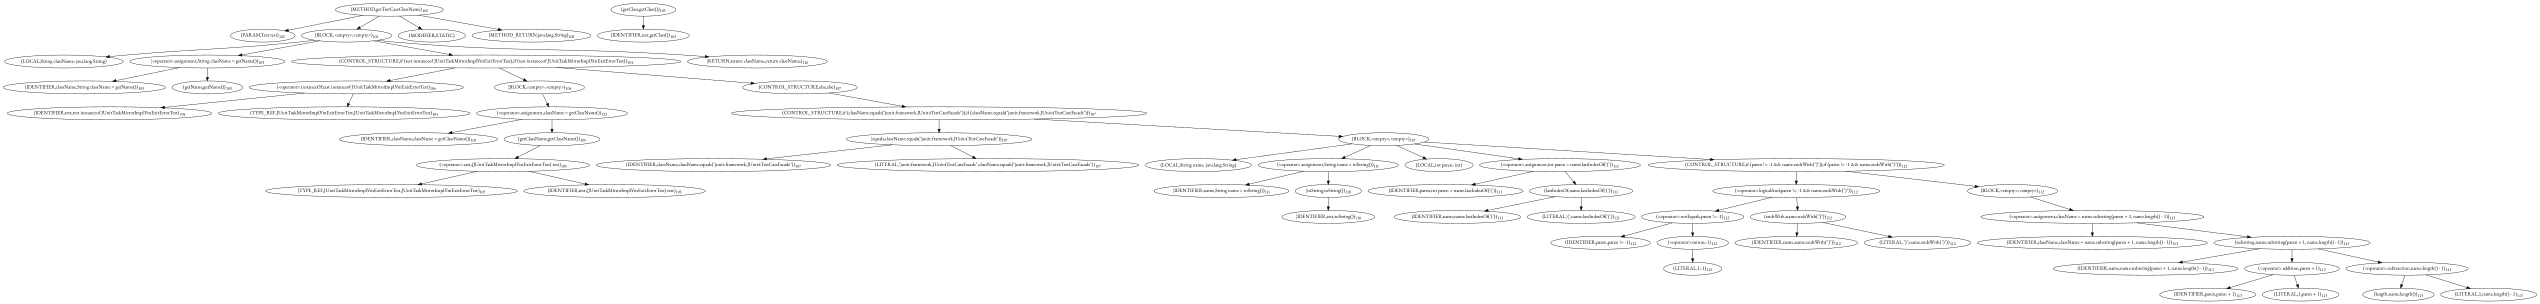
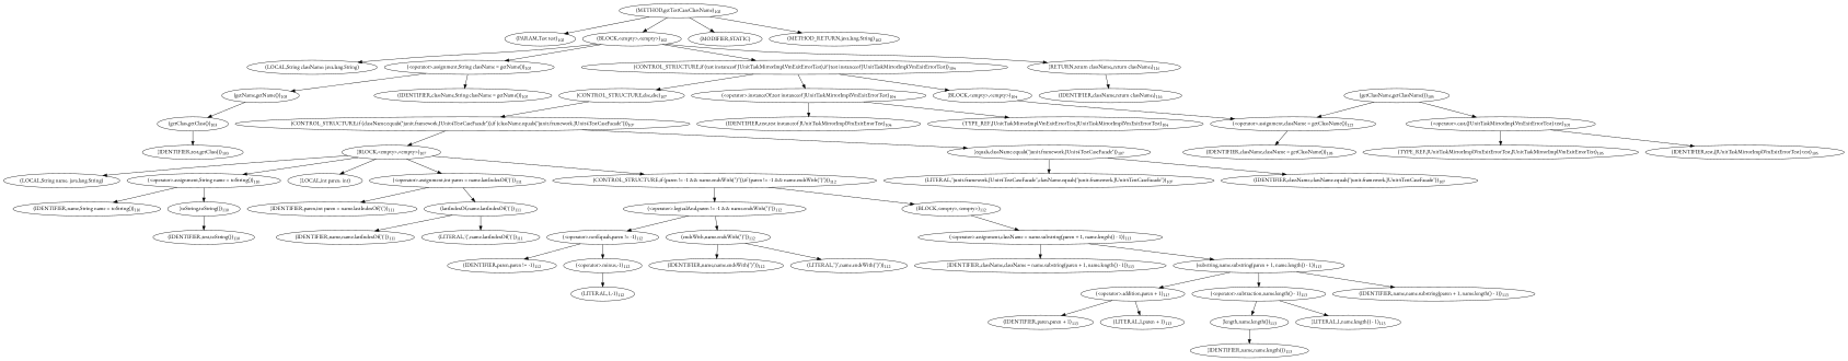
  digraph {
    fontname="EB Garamond"
    node [fontname="EB Garamond"]
    edge [fontname="EB Garamond"]
    n1 [label=<(METHOD,getTestCaseClassName)<SUB>102</SUB>>]
    n2 [label=<(PARAM,Test test)<SUB>102</SUB>>]
    n3 [label=<(BLOCK,&lt;empty&gt;,&lt;empty&gt;)<SUB>102</SUB>>]
    n4 [label=<(MODIFIER,STATIC)>]
    n5 [label=<(METHOD_RETURN,java.lang.String)<SUB>102</SUB>>]
    n6 [label=<(LOCAL,String className: java.lang.String)>]
    n7 [label=<(&lt;operator&gt;.assignment,String className = getName())<SUB>103</SUB>>]
    n8 [label=<(CONTROL_STRUCTURE,if (test instanceof JUnitTaskMirrorImpl.VmExitErrorTest),if (test instanceof JUnitTaskMirrorImpl.VmExitErrorTest))<SUB>104</SUB>>]
    n9 [label=<(RETURN,return className;,return className;)<SUB>116</SUB>>]
    n10 [label=<(IDENTIFIER,className,String className = getName())<SUB>103</SUB>>]
    n11 [label=<(getName,getName())<SUB>103</SUB>>]
    n12 [label=<(&lt;operator&gt;.instanceOf,test instanceof JUnitTaskMirrorImpl.VmExitErrorTest)<SUB>104</SUB>>]
    n13 [label=<(BLOCK,&lt;empty&gt;,&lt;empty&gt;)<SUB>104</SUB>>]
    n14 [label=<(CONTROL_STRUCTURE,else,else)<SUB>107</SUB>>]
+   n15 [label=<(IDENTIFIER,className,return className;)<SUB>116</SUB>>]
    n16 [label=<(getClass,getClass())<SUB>103</SUB>>]
    n17 [label=<(IDENTIFIER,test,getClass())<SUB>103</SUB>>]
    n18 [label=<(IDENTIFIER,test,test instanceof JUnitTaskMirrorImpl.VmExitErrorTest)<SUB>104</SUB>>]
    n19 [label=<(TYPE_REF,JUnitTaskMirrorImpl.VmExitErrorTest,JUnitTaskMirrorImpl.VmExitErrorTest)<SUB>104</SUB>>]
    n20 [label=<(&lt;operator&gt;.assignment,className = getClassName())<SUB>125</SUB>>]
    n21 [label=<(CONTROL_STRUCTURE,if (className.equals(&quot;junit.framework.JUnit4TestCaseFacade&quot;)),if (className.equals(&quot;junit.framework.JUnit4TestCaseFacade&quot;)))<SUB>107</SUB>>]
    n22 [label=<(IDENTIFIER,className,className = getClassName())<SUB>105</SUB>>]
    n23 [label=<(getClassName,getClassName())<SUB>105</SUB>>]
    n24 [label=<(&lt;operator&gt;.cast,(JUnitTaskMirrorImpl.VmExitErrorTest) test)<SUB>105</SUB>>]
    n25 [label=<(TYPE_REF,JUnitTaskMirrorImpl.VmExitErrorTest,JUnitTaskMirrorImpl.VmExitErrorTest)<SUB>105</SUB>>]
    n26 [label=<(IDENTIFIER,test,(JUnitTaskMirrorImpl.VmExitErrorTest) test)<SUB>105</SUB>>]
    n27 [label=<(equals,className.equals(&quot;junit.framework.JUnit4TestCaseFacade&quot;))<SUB>107</SUB>>]
    n28 [label=<(BLOCK,&lt;empty&gt;,&lt;empty&gt;)<SUB>107</SUB>>]
    n29 [label=<(IDENTIFIER,className,className.equals(&quot;junit.framework.JUnit4TestCaseFacade&quot;))<SUB>107</SUB>>]
    n30 [label=<(LITERAL,&quot;junit.framework.JUnit4TestCaseFacade&quot;,className.equals(&quot;junit.framework.JUnit4TestCaseFacade&quot;))<SUB>107</SUB>>]
    n31 [label=<(LOCAL,String name: java.lang.String)>]
    n32 [label=<(&lt;operator&gt;.assignment,String name = toString())<SUB>110</SUB>>]
    n33 [label=<(LOCAL,int paren: int)>]
    n34 [label=<(&lt;operator&gt;.assignment,int paren = name.lastIndexOf('('))<SUB>111</SUB>>]
    n35 [label=<(CONTROL_STRUCTURE,if (paren != -1 &amp;&amp; name.endsWith(&quot;)&quot;)),if (paren != -1 &amp;&amp; name.endsWith(&quot;)&quot;)))<SUB>112</SUB>>]
    n36 [label=<(IDENTIFIER,name,String name = toString())<SUB>110</SUB>>]
    n37 [label=<(toString,toString())<SUB>110</SUB>>]
    n38 [label=<(IDENTIFIER,paren,int paren = name.lastIndexOf('('))<SUB>111</SUB>>]
    n39 [label=<(lastIndexOf,name.lastIndexOf('('))<SUB>111</SUB>>]
    n40 [label=<(&lt;operator&gt;.logicalAnd,paren != -1 &amp;&amp; name.endsWith(&quot;)&quot;))<SUB>112</SUB>>]
    n41 [label=<(BLOCK,&lt;empty&gt;,&lt;empty&gt;)<SUB>112</SUB>>]
    n42 [label=<(IDENTIFIER,test,toString())<SUB>110</SUB>>]
    n43 [label=<(IDENTIFIER,name,name.lastIndexOf('('))<SUB>111</SUB>>]
    n44 [label=<(LITERAL,'(',name.lastIndexOf('('))<SUB>111</SUB>>]
    n45 [label=<(&lt;operator&gt;.notEquals,paren != -1)<SUB>112</SUB>>]
    n46 [label=<(endsWith,name.endsWith(&quot;)&quot;))<SUB>112</SUB>>]
    n47 [label=<(&lt;operator&gt;.assignment,className = name.substring(paren + 1, name.length() - 1))<SUB>113</SUB>>]
    n48 [label=<(IDENTIFIER,paren,paren != -1)<SUB>112</SUB>>]
    n49 [label=<(&lt;operator&gt;.minus,-1)<SUB>112</SUB>>]
    n50 [label=<(IDENTIFIER,name,name.endsWith(&quot;)&quot;))<SUB>112</SUB>>]
    n51 [label=<(LITERAL,&quot;)&quot;,name.endsWith(&quot;)&quot;))<SUB>112</SUB>>]
    n52 [label=<(LITERAL,1,-1)<SUB>112</SUB>>]
    n53 [label=<(IDENTIFIER,className,className = name.substring(paren + 1, name.length() - 1))<SUB>113</SUB>>]
    n54 [label=<(substring,name.substring(paren + 1, name.length() - 1))<SUB>113</SUB>>]
    n55 [label=<(IDENTIFIER,name,name.substring(paren + 1, name.length() - 1))<SUB>113</SUB>>]
    n56 [label=<(&lt;operator&gt;.addition,paren + 1)<SUB>113</SUB>>]
    n57 [label=<(&lt;operator&gt;.subtraction,name.length() - 1)<SUB>113</SUB>>]
    n58 [label=<(IDENTIFIER,paren,paren + 1)<SUB>113</SUB>>]
    n59 [label=<(LITERAL,1,paren + 1)<SUB>113</SUB>>]
    n60 [label=<(length,name.length())<SUB>113</SUB>>]
    n61 [label=<(LITERAL,1,name.length() - 1)<SUB>113</SUB>>]
+   n62 [label=<(IDENTIFIER,name,name.length())<SUB>113</SUB>>]
    n1 -> n2
    n1 -> n3
    n1 -> n4
    n1 -> n5
    n3 -> n6
    n3 -> n7
    n3 -> n8
    n3 -> n9
    n7 -> n10
    n7 -> n11
    n8 -> n12
    n8 -> n13
    n8 -> n14
+   n9 -> n15
+   n11 -> n16
    n12 -> n18
    n12 -> n19
    n13 -> n20
    n14 -> n21
    n16 -> n17
    n20 -> n22
-   n20 -> n23
+   n23 -> n20
    n21 -> n27
    n21 -> n28
    n23 -> n24
    n24 -> n25
    n24 -> n26
    n27 -> n29
    n27 -> n30
    n28 -> n31
    n28 -> n32
    n28 -> n33
    n28 -> n34
    n28 -> n35
    n32 -> n36
    n32 -> n37
    n34 -> n38
    n34 -> n39
    n35 -> n40
    n35 -> n41
    n37 -> n42
    n39 -> n43
    n39 -> n44
    n40 -> n45
    n40 -> n46
    n41 -> n47
    n45 -> n48
    n45 -> n49
    n46 -> n50
    n46 -> n51
    n47 -> n53
    n47 -> n54
    n49 -> n52
    n54 -> n55
    n54 -> n56
    n54 -> n57
    n56 -> n58
    n56 -> n59
    n57 -> n60
    n57 -> n61
+   n60 -> n62
  }
